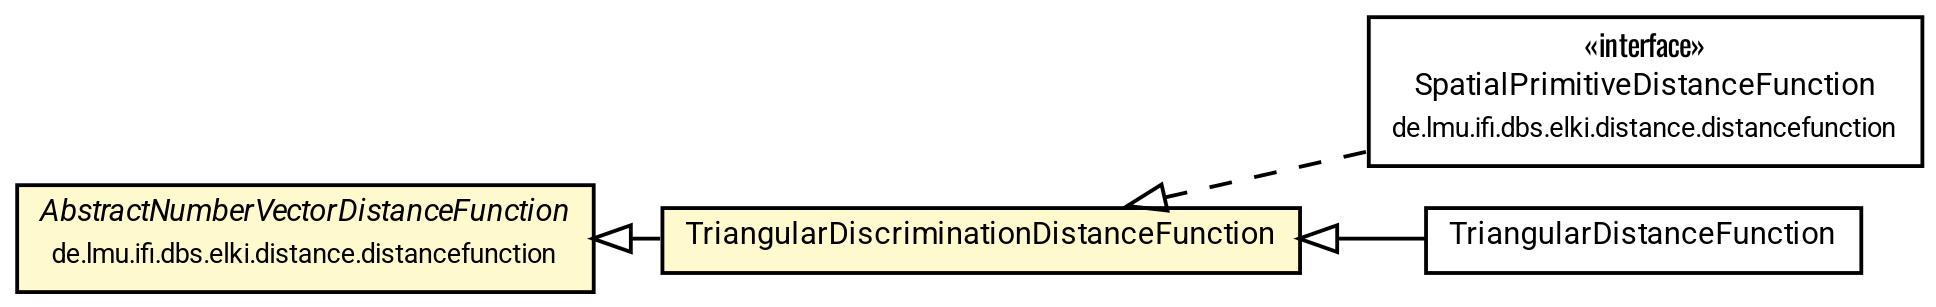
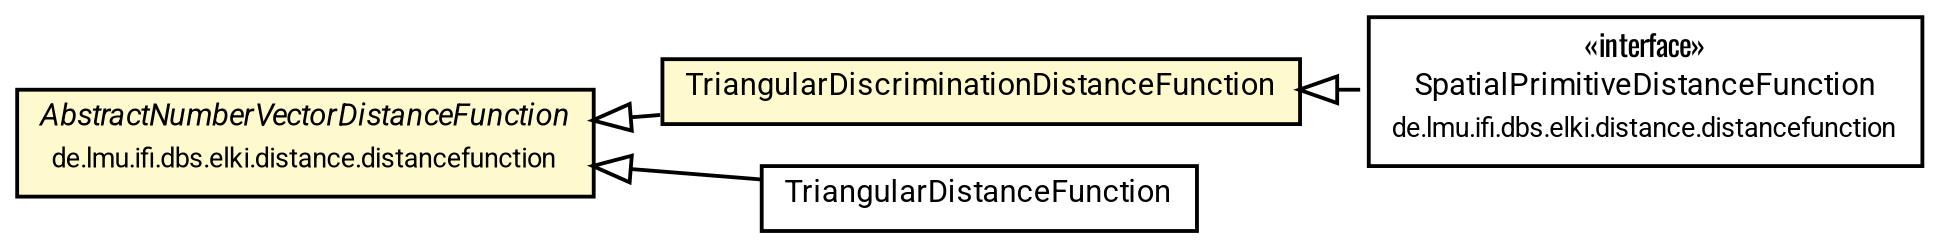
  digraph {
    fontname=Oswald
    nodesep=0.15
    rankdir=LR
    ranksep=0.25
    node [fontcolor=black fontname=Oswald fontsize=8 margin=0 shape=plaintext]
    edge [arrowtail=empty color=black dir=back fontname=Oswald fontsize=7 labelfontname=Roboto labelfontsize=7 weight=10]
    n1 [height=0 label=<<table title="de.lmu.ifi.dbs.elki.distance.distancefunction.SpatialPrimitiveDistanceFunction" border="0" cellborder="1" cellspacing="0" cellpadding="2" href="../SpatialPrimitiveDistanceFunction.html" target="_parent"> 		<tr><td><table border="0" cellspacing="0" cellpadding="1"> 		<tr><td align="center" balign="center"> &#171;interface&#187; </td></tr> 		<tr><td align="center" balign="center"> <font face="Roboto">SpatialPrimitiveDistanceFunction</font> </td></tr> 		<tr><td align="center" balign="center"> <font face="Roboto" point-size="7.0">de.lmu.ifi.dbs.elki.distance.distancefunction</font> </td></tr> 		</table></td></tr> 		</table>> width=0]
    n2 [height=0 label=<<table title="de.lmu.ifi.dbs.elki.distance.distancefunction.probabilistic.TriangularDiscriminationDistanceFunction" border="0" cellborder="1" cellspacing="0" cellpadding="2" bgcolor="lemonChiffon" href="TriangularDiscriminationDistanceFunction.html" target="_parent"> 		<tr><td><table border="0" cellspacing="0" cellpadding="1"> 		<tr><td align="center" balign="center"> <font face="Roboto">TriangularDiscriminationDistanceFunction</font> </td></tr> 		</table></td></tr> 		</table>> width=0]
    n3 [height=0 label=<<table title="de.lmu.ifi.dbs.elki.distance.distancefunction.probabilistic.TriangularDistanceFunction" border="0" cellborder="1" cellspacing="0" cellpadding="2" href="TriangularDistanceFunction.html" target="_parent"> 		<tr><td><table border="0" cellspacing="0" cellpadding="1"> 		<tr><td align="center" balign="center"> <font face="Roboto">TriangularDistanceFunction</font> </td></tr> 		</table></td></tr> 		</table>> width=0]
    n4 [height=0 label=<<table title="de.lmu.ifi.dbs.elki.distance.distancefunction.AbstractNumberVectorDistanceFunction" border="0" cellborder="1" cellspacing="0" cellpadding="2" bgcolor="LemonChiffon" href="../AbstractNumberVectorDistanceFunction.html" target="_parent"> 		<tr><td><table border="0" cellspacing="0" cellpadding="1"> 		<tr><td align="center" balign="center"> <font face="Roboto"><i>AbstractNumberVectorDistanceFunction</i></font> </td></tr> 		<tr><td align="center" balign="center"> <font face="Roboto" point-size="7.0">de.lmu.ifi.dbs.elki.distance.distancefunction</font> </td></tr> 		</table></td></tr> 		</table>> width=0]
    n2 -> n1 [style=dashed weight=9]
-   n2 -> n3
+   n4 -> n3
    n4 -> n2
  }
